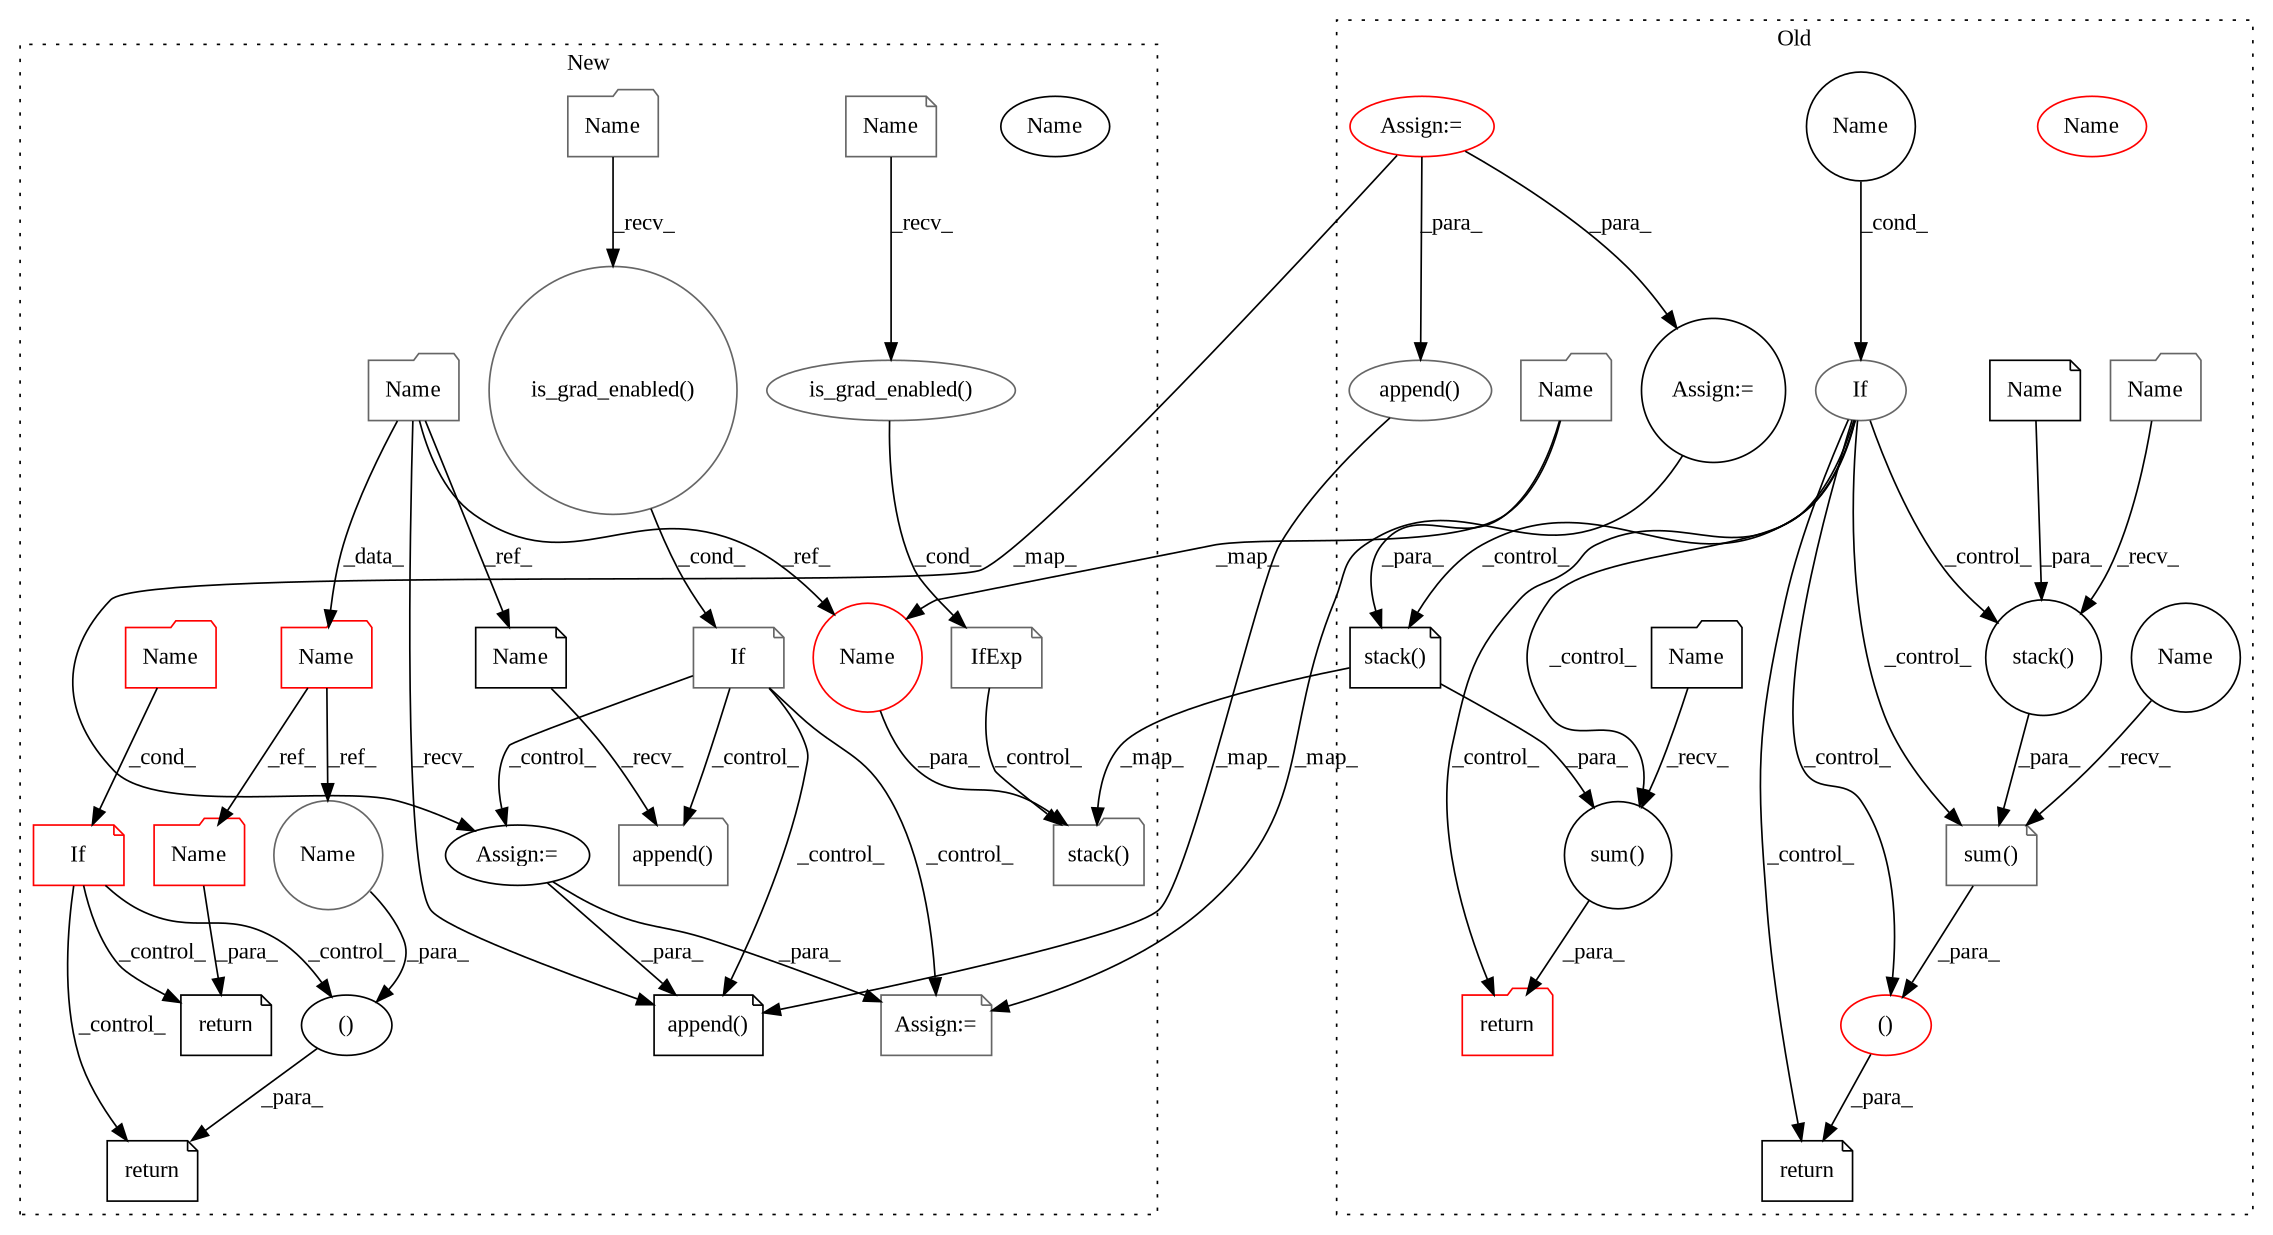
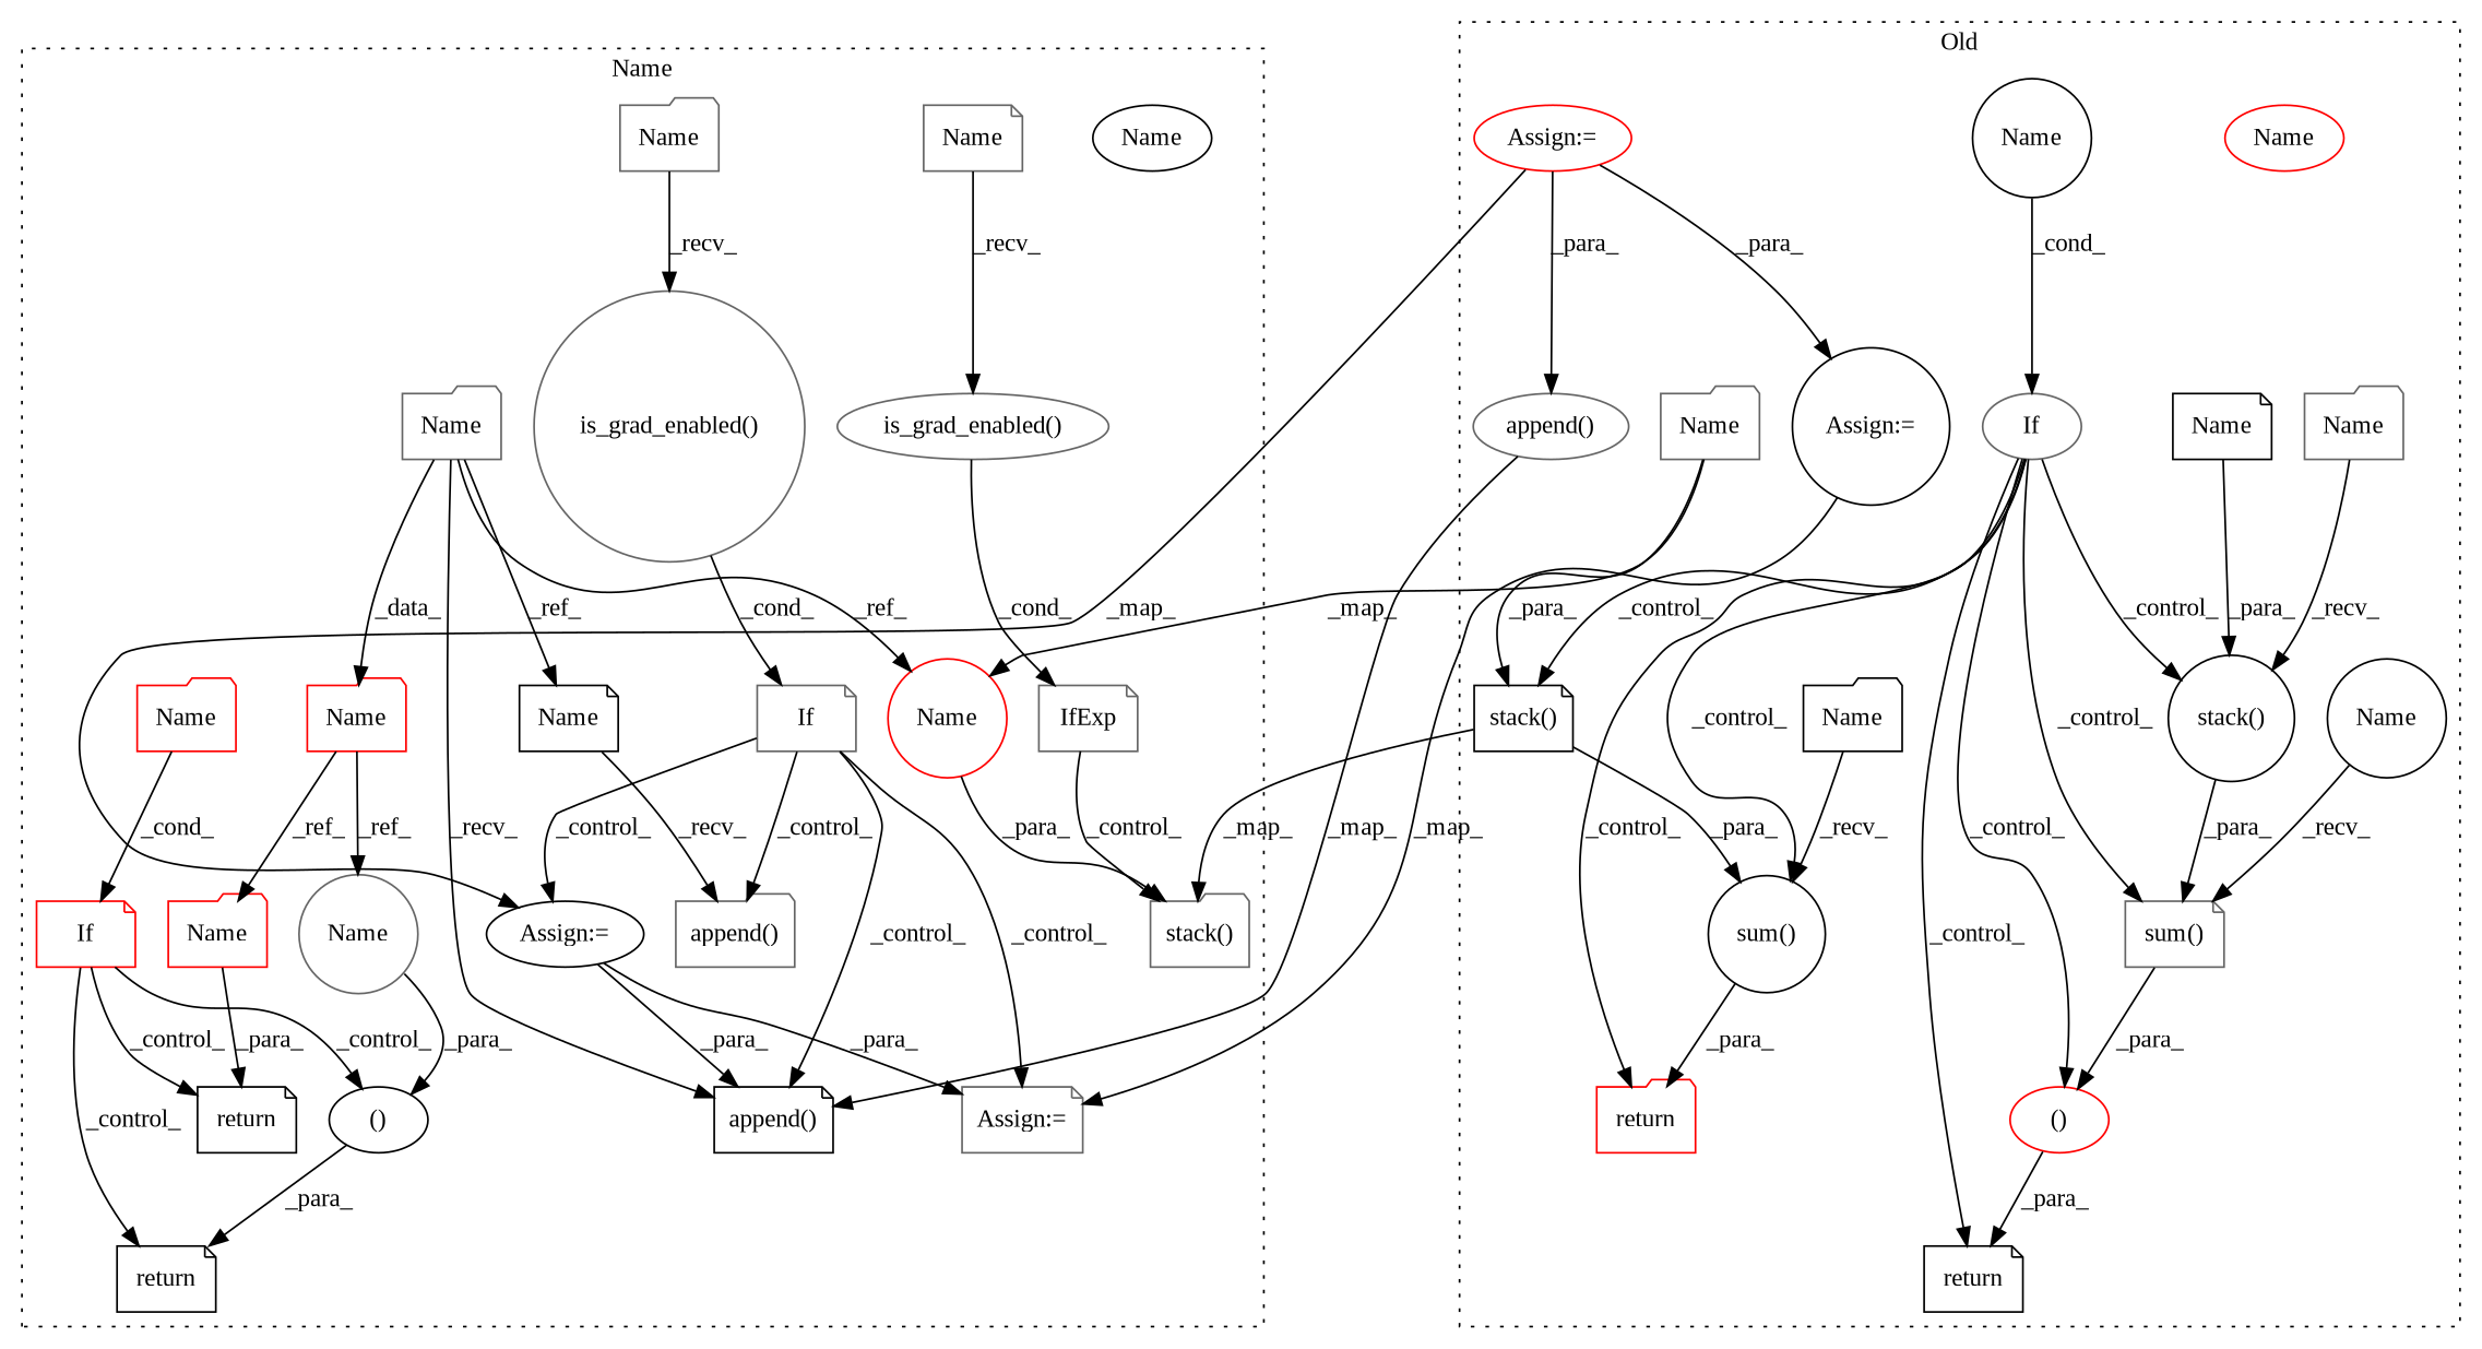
  digraph {
    fontname="Liberation Serif"
    node [a=87 l=7 s=4358 shape=note color=gray40 fontname="Liberation Serif"]
    edge [fontname="Liberation Serif"]
    n1 [a=75 l="10,1" label="sum()" s="4386,4411"]
    n2 [a=93 label=return s=4379 color=black]
    n3 [a=54 l=14 label="()" s=4412 shape=ellipse color=red]
    n4 [a=75 l="10,1" label="sum()" s="4460,4485" shape=circle color=black]
    n5 [a=96 l="3,14" label=If s="4355,4365" shape=ellipse]
    n6 [label=Name shape=ellipse color=red]
    n7 [a=75 l="12,1" label="stack()" s="4396,4410" shape=circle color=black]
    n8 [a=75 l="12,1" label="stack()" s="4470,4484" color=black]
    n9 [a=93 label=return s=4453 shape=folder color=red]
    n10 [a=75 l="10,1" label="append()" s="4240,4251" shape=ellipse]
    n11 [a=68 l=3 label="Assign:=" s=3998 shape=ellipse color=red]
    n12 [a=68 l=4 label="Assign:=" s=4211 shape=circle color=black]
    n13 [l=5 label=Name s=4460 shape=folder color=black]
    n14 [l=5 label=Name s=4396 shape=folder]
    n15 [l=5 label=Name s=4386 shape=circle color=black]
    n16 [label=Name shape=circle color=black]
    n17 [l=2 label=Name s=4408 color=black]
    n18 [l=2 label=Name s=4482 shape=folder]
    n19 [a=54 l=14 label="()" s=4564 shape=ellipse color=black]
    n20 [a=93 label=return s=4555 color=black]
    n21 [a=96 l="3,14" label=If s="4531,4541" color=red]
    n22 [label=Name s=4534 shape=ellipse color=black]
    n23 [l=2 label=Name s=4467 shape=folder color=red]
    n24 [a=93 label=return s=4605 color=black]
    n25 [l=2 label=Name s=3277 shape=folder]
    n26 [a=75 l="12,1" label="stack()" s="4472,4486" shape=folder]
    n27 [a=75 l=23 label="is_grad_enabled()" s=4000 shape=circle]
    n28 [a=96 l="3,18" label=If s="3997,4023"]
    n29 [a=75 l=23 label="is_grad_enabled()" s=4491 shape=ellipse]
    n30 [a=51 l="4,6" label=IfExp s="4487,4514"]
    n31 [a=75 l="10,1" label="append()" s="4351,4362" shape=folder]
    n32 [a=75 l="10,1" label="append()" s="4304,4315" color=black]
    n33 [a=68 l=3 label="Assign:=" s=4042 shape=ellipse color=black]
    n34 [a=68 l=4 label="Assign:=" s=4271]
    n35 [label=Name s=4534 shape=folder color=red]
    n36 [l=2 label=Name s=4612 shape=folder color=red]
    n37 [l=2 label=Name s=4562 shape=circle]
    n38 [l=5 label=Name s=4000 shape=folder]
    n39 [l=5 label=Name s=4491]
    n40 [l=2 label=Name s=4351 color=black]
    n41 [l=2 label=Name s=4484 shape=circle color=red]
    subgraph cluster_1 {
      label=Old
      style=dotted
      n1
      n2
      n3
      n4
      n5
      n6
      n7
      n8
      n9
      n10
      n11
      n12
      n13
      n14
      n15
      n16
      n17
      n18
    }
    subgraph cluster_2 {
-     label=New
+     label=Name
      style=dotted
      n19
      n20
      n21
      n22
      n23
      n24
      n25
      n26
      n27
      n28
      n29
      n30
      n31
      n32
      n33
      n34
      n35
      n36
      n37
      n38
      n39
      n40
      n41
    }
    n1 -> n3 [label=_para_]
    n3 -> n2 [label=_para_]
    n4 -> n9 [label=_para_]
    n5 -> n1 [label=_control_]
    n5 -> n2 [label=_control_]
    n5 -> n3 [label=_control_]
    n5 -> n4 [label=_control_]
    n5 -> n7 [label=_control_]
    n5 -> n8 [label=_control_]
    n5 -> n9 [label=_control_]
    n7 -> n1 [label=_para_]
    n8 -> n4 [label=_para_]
    n8 -> n26 [label=_map_]
    n10 -> n32 [label=_map_]
    n11 -> n10 [label=_para_]
    n11 -> n12 [label=_para_]
    n11 -> n33 [label=_map_]
    n12 -> n34 [label=_map_]
    n13 -> n4 [label=_recv_]
    n14 -> n7 [label=_recv_]
    n15 -> n1 [label=_recv_]
    n16 -> n5 [label=_cond_]
    n17 -> n7 [label=_para_]
    n18 -> n8 [label=_para_]
    n18 -> n41 [label=_map_]
    n19 -> n20 [label=_para_]
    n21 -> n19 [label=_control_]
    n21 -> n20 [label=_control_]
    n21 -> n24 [label=_control_]
    n23 -> n36 [label=_ref_]
    n23 -> n37 [label=_ref_]
    n25 -> n23 [label=_data_]
    n25 -> n32 [label=_recv_]
    n25 -> n40 [label=_ref_]
    n25 -> n41 [label=_ref_]
    n27 -> n28 [label=_cond_]
    n28 -> n31 [label=_control_]
    n28 -> n32 [label=_control_]
    n28 -> n33 [label=_control_]
    n28 -> n34 [label=_control_]
    n29 -> n30 [label=_cond_]
    n30 -> n26 [label=_control_]
    n33 -> n32 [label=_para_]
    n33 -> n34 [label=_para_]
    n35 -> n21 [label=_cond_]
    n36 -> n24 [label=_para_]
    n37 -> n19 [label=_para_]
    n38 -> n27 [label=_recv_]
    n39 -> n29 [label=_recv_]
    n40 -> n31 [label=_recv_]
    n41 -> n26 [label=_para_]
  }
